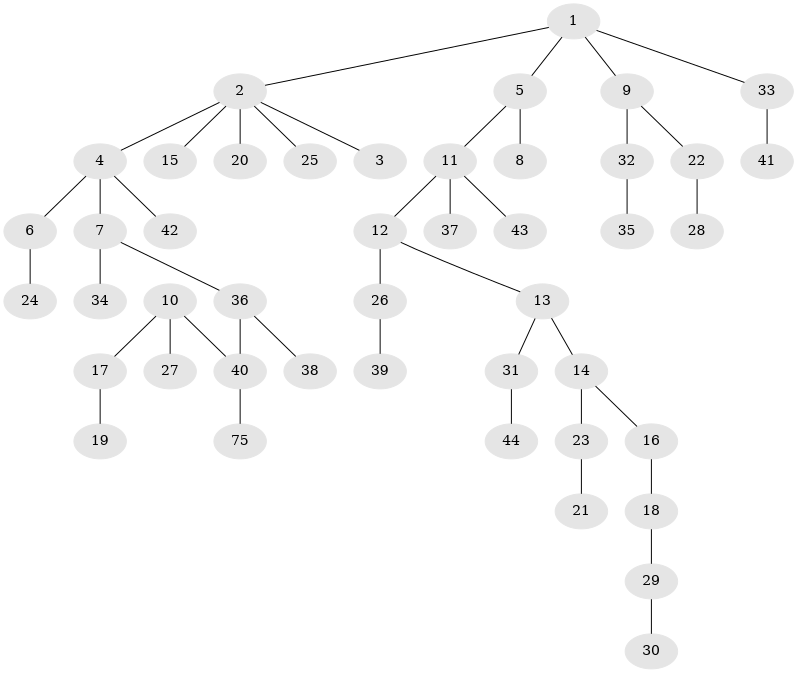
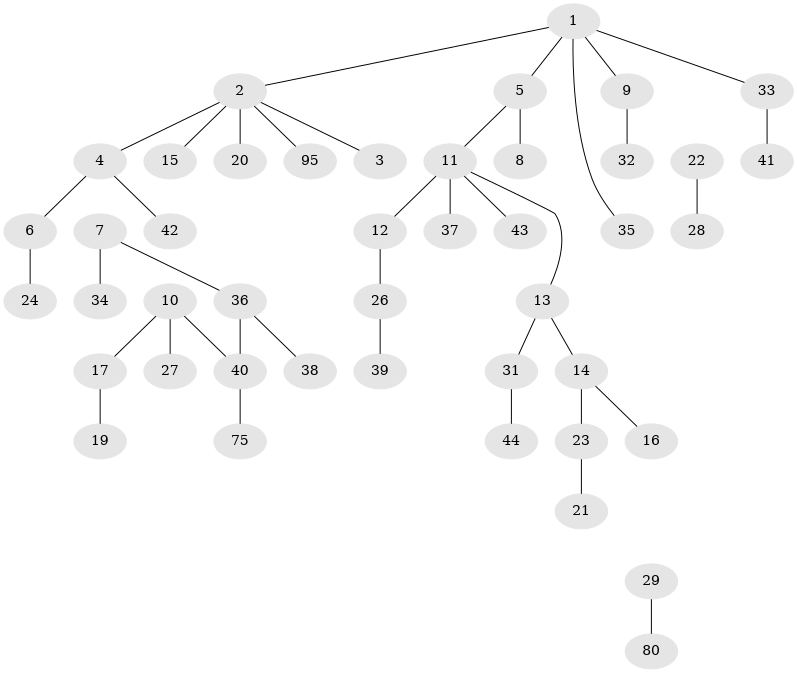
  graph {
    node [color=gray90 style=filled]
    edge [weight=1.0]
    1
    2
    5
    9
    33
    35
    3
    4
    15
    20
-   25
+   25 [label=95]
    8
    11
    22
    32
    41
    6
    7
    42
    24
    34
    36
    12
    37
    43
    10
    17
    27
    40
    38
    28
    19
    n33 [label=75]
    13
    26
    14
    31
    39
    16
    23
    44
-   18
    21
    29
-   30
+   30 [label=80]
    1 -- 2
    1 -- 5
    1 -- 9
    1 -- 33
-   32 -- 35 [weight=3.0]
+   1 -- 35 [weight=3.0]
    2 -- 3
    2 -- 4
    2 -- 15
    2 -- 20 [weight=2.0]
    2 -- 25
    5 -- 8
    5 -- 11
-   9 -- 22
    9 -- 32
    33 -- 41 [weight=2.0]
    4 -- 6
-   4 -- 7 [weight=3.0]
    4 -- 42
    11 -- 12 [weight=2.0]
    11 -- 37
    11 -- 43
    22 -- 28
    6 -- 24 [weight=2.0]
    7 -- 34
    7 -- 36
    36 -- 40
    36 -- 38
-   12 -- 13
+   11 -- 13
    12 -- 26
    10 -- 17
    10 -- 27
    10 -- 40
    17 -- 19
    40 -- n33 [weight=2.0]
    13 -- 14
    13 -- 31
    26 -- 39
    14 -- 16
    14 -- 23
    31 -- 44
-   16 -- 18
    23 -- 21
-   18 -- 29
    29 -- 30
  }
